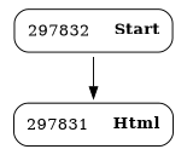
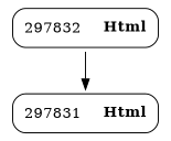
  digraph {
    node [shape=none]
    n1 [label=<<TABLE border='1' cellspacing='0' cellpadding='10' style='rounded' ><TR><TD border='0'>297831</TD><TD border='0'><B>Html</B></TD></TR></TABLE>>]
-   n2 [label=<<TABLE border='1' cellspacing='0' cellpadding='10' style='rounded' ><TR><TD border='0'>297832</TD><TD border='0'><B>Start</B></TD></TR></TABLE>>]
+   n2 [label=<<TABLE border='1' cellspacing='0' cellpadding='10' style='rounded' ><TR><TD border='0'>297832</TD><TD border='0'><B>Html</B></TD></TR></TABLE>>]
    n2 -> n1 [weight=2]
  }
